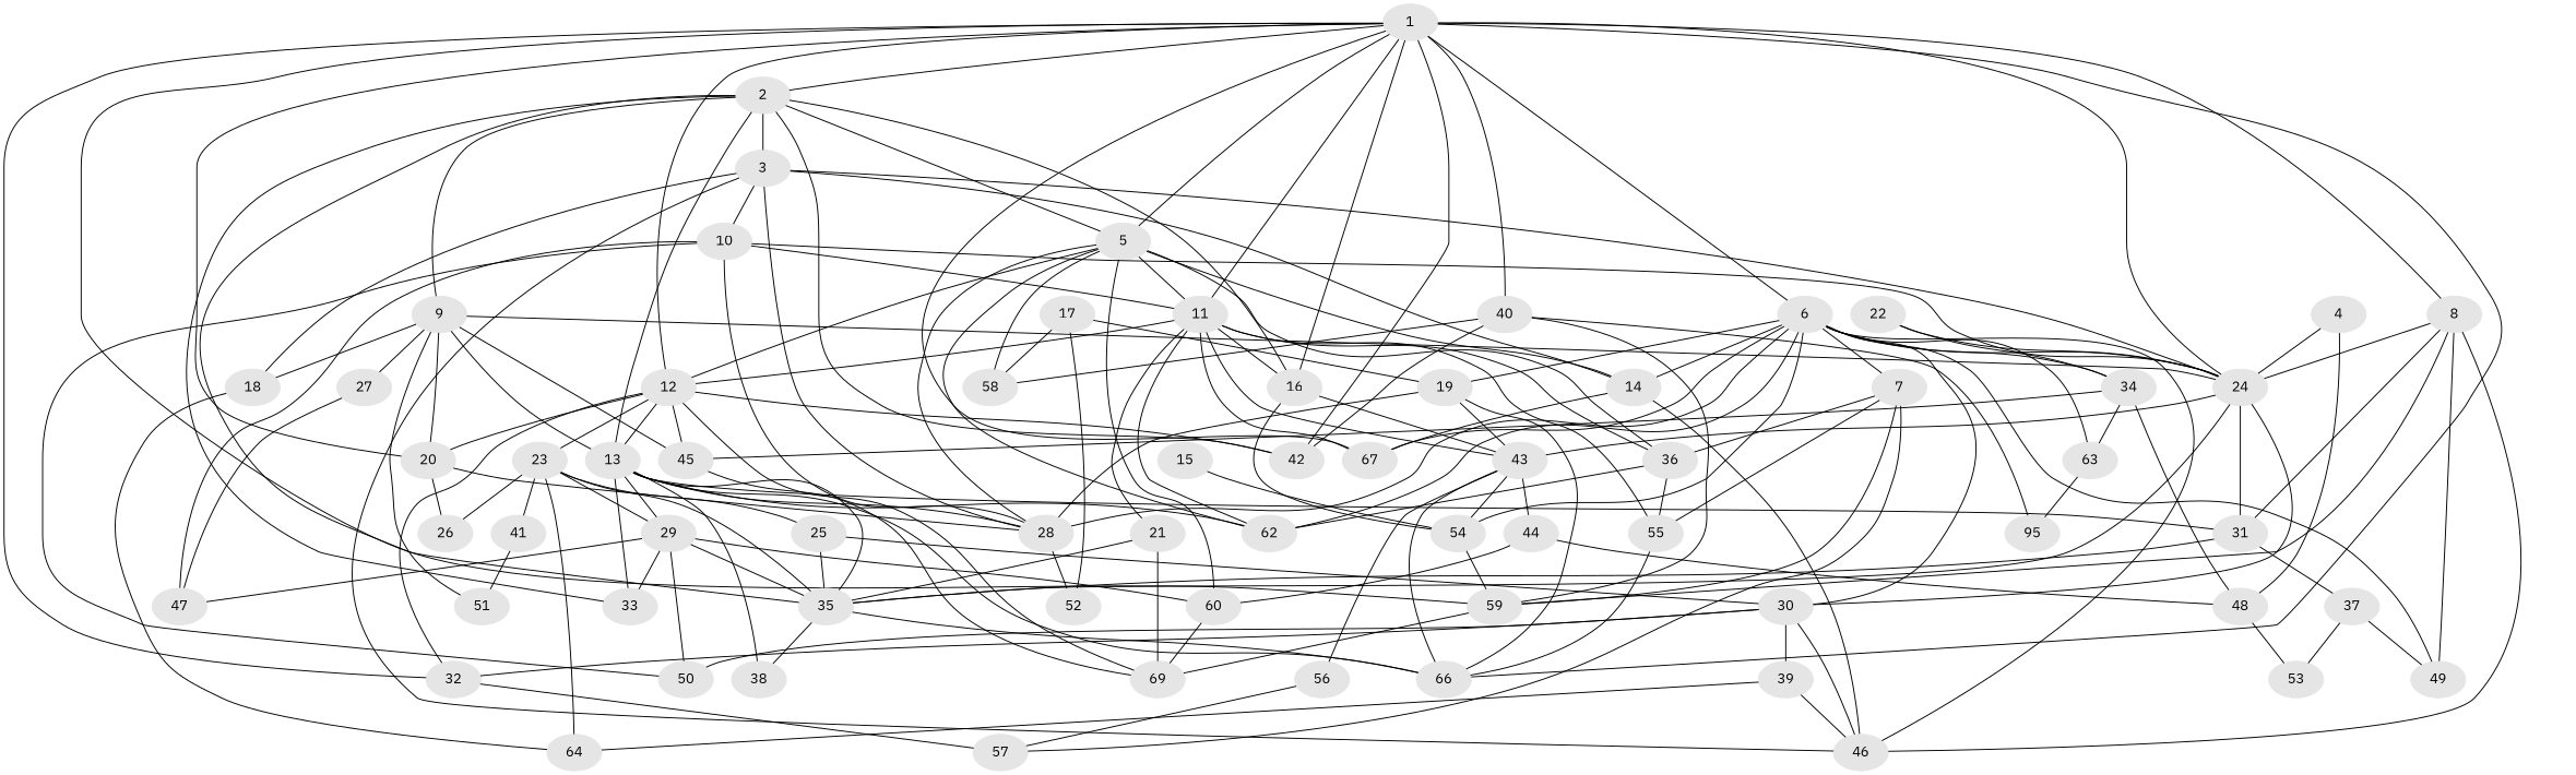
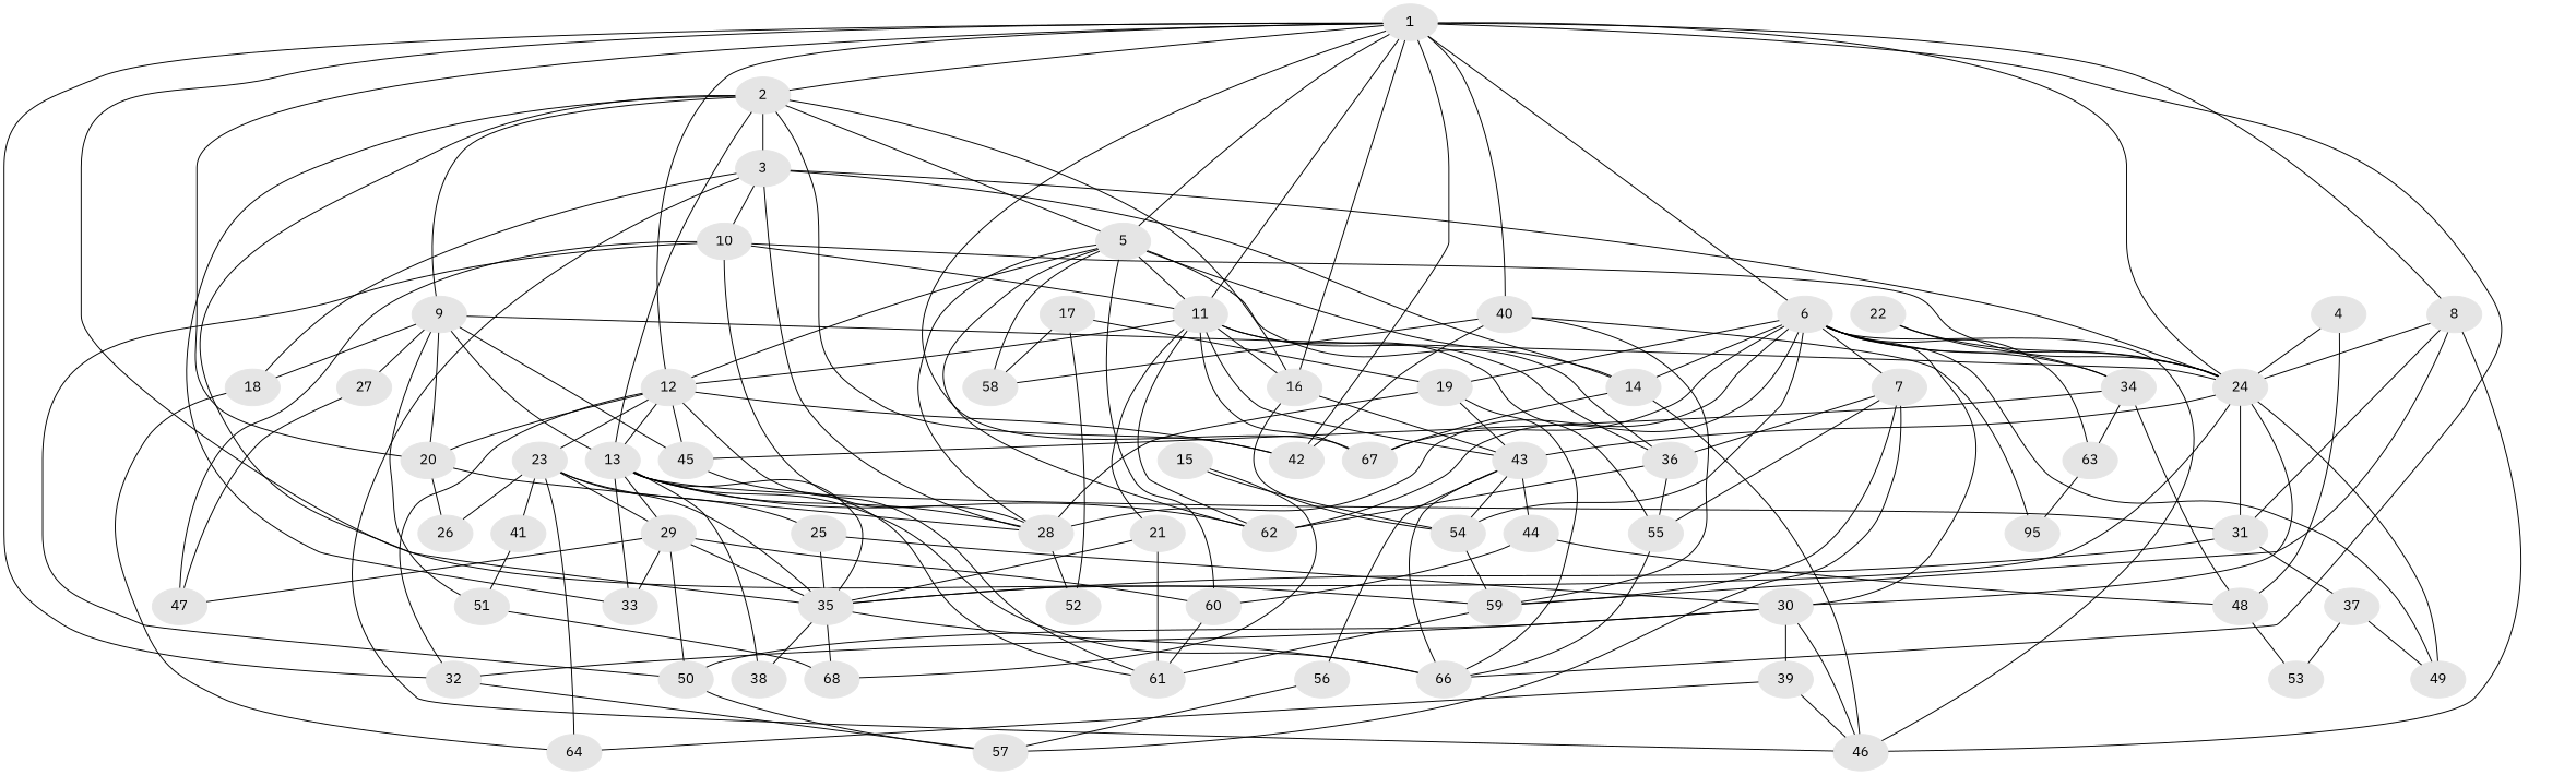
  graph {
    fontname="IBM Plex Sans"
    node [color=gray90 fontname="IBM Plex Sans" style=filled]
    edge [fontname="IBM Plex Sans" weight=1.0]
    1
    2
    5
    6
    8
    11
    12
    16
    20
    24
    32
    40
    42
    59
    66
    67
    3
    9
    13
    33
    35
    14
    28
    36
    58
    60
    62
    46
    7
    19
    30
    34
    49
    54
    63
    31
    55
    21
    43
    45
    23
-   61 [label=69]
+   61
    26
    57
    n45 [label=95]
    10
    18
    27
    51
    29
    38
+   68
    47
    50
    64
    52
    4
    48
    53
    39
    37
    44
    56
    25
    41
    15
    17
    22
    1 -- 2
    1 -- 5 [weight=2.0]
    1 -- 6 [weight=3.0]
    1 -- 8 [weight=3.0]
    1 -- 11 [weight=2.0]
    1 -- 12
    1 -- 16
    1 -- 20
    1 -- 24
    1 -- 32
    1 -- 40
    1 -- 42
    1 -- 59
    1 -- 66
    1 -- 67
    2 -- 5
    2 -- 16
    2 -- 42
    2 -- 3 [weight=2.0]
    2 -- 9
    2 -- 13
    2 -- 33
    2 -- 35
    5 -- 11
    5 -- 12
    5 -- 14
    5 -- 28
    5 -- 36
    5 -- 58
    5 -- 60
    5 -- 62
    6 -- 24
    6 -- 67 [weight=2.0]
    6 -- 14
    6 -- 28 [weight=2.0]
    6 -- 62
    6 -- 46
    6 -- 7 [weight=3.0]
    6 -- 19
    6 -- 30 [weight=2.0]
    6 -- 34
    6 -- 49
    6 -- 54
    6 -- 63
    8 -- 24
    8 -- 59
    8 -- 46
    8 -- 31
    11 -- 12
    11 -- 16
    11 -- 67
    11 -- 36
    11 -- 62
    11 -- 55
    11 -- 21
    11 -- 43 [weight=2.0]
    12 -- 20 [weight=2.0]
    12 -- 32
    12 -- 42
    12 -- 13
    12 -- 45
    12 -- 23
    12 -- 61
    16 -- 54
    16 -- 43
    20 -- 28
    20 -- 26
    24 -- 35
    24 -- 30
-   8 -- 49
+   24 -- 49
    24 -- 31
    24 -- 43
    32 -- 57
    40 -- 42
    40 -- 59
    40 -- 58
    40 -- n45
    59 -- 61
    3 -- 24
    3 -- 14 [weight=3.0]
    3 -- 28 [weight=2.0]
    3 -- 46
    3 -- 10 [weight=2.0]
    3 -- 18
    9 -- 20
    9 -- 24
    9 -- 13
    9 -- 45
    9 -- 18
    9 -- 27
    9 -- 51 [weight=2.0]
    13 -- 66
    13 -- 33
    13 -- 35
    13 -- 28
    13 -- 62
    13 -- 31
    13 -- 29
    13 -- 38
    35 -- 66
    35 -- 38
+   35 -- 68
    14 -- 67
    14 -- 46
    28 -- 52
    36 -- 62
    36 -- 55
    60 -- 61
    7 -- 59
    7 -- 36
    7 -- 55
    7 -- 57
    19 -- 66
    19 -- 28
    19 -- 43
    30 -- 32
    30 -- 46
    30 -- 50
    30 -- 39 [weight=2.0]
    34 -- 63
    34 -- 45
    34 -- 48
    54 -- 59
    63 -- n45
    31 -- 35
    31 -- 37
    55 -- 66
    21 -- 35
    21 -- 61
    43 -- 66
    43 -- 54
    43 -- 44
    43 -- 56
    45 -- 61
    23 -- 35 [weight=2.0]
    23 -- 26
    23 -- 29
    23 -- 64
    23 -- 25 [weight=2.0]
    23 -- 41
    10 -- 11
    10 -- 24 [weight=2.0]
    10 -- 28 [weight=3.0]
    10 -- 47
    10 -- 50
    18 -- 64
    27 -- 47
+   51 -- 68
    29 -- 33
    29 -- 35
    29 -- 60
    29 -- 47
    29 -- 50
+   50 -- 57
    4 -- 24
    4 -- 48
    48 -- 53
    39 -- 46
    39 -- 64
    37 -- 49
    37 -- 53
    44 -- 60
    44 -- 48
    56 -- 57
    25 -- 35
    25 -- 30
    41 -- 51
    15 -- 54
+   15 -- 68
    17 -- 58
    17 -- 19
    17 -- 52
    22 -- 24
    22 -- 34
  }
